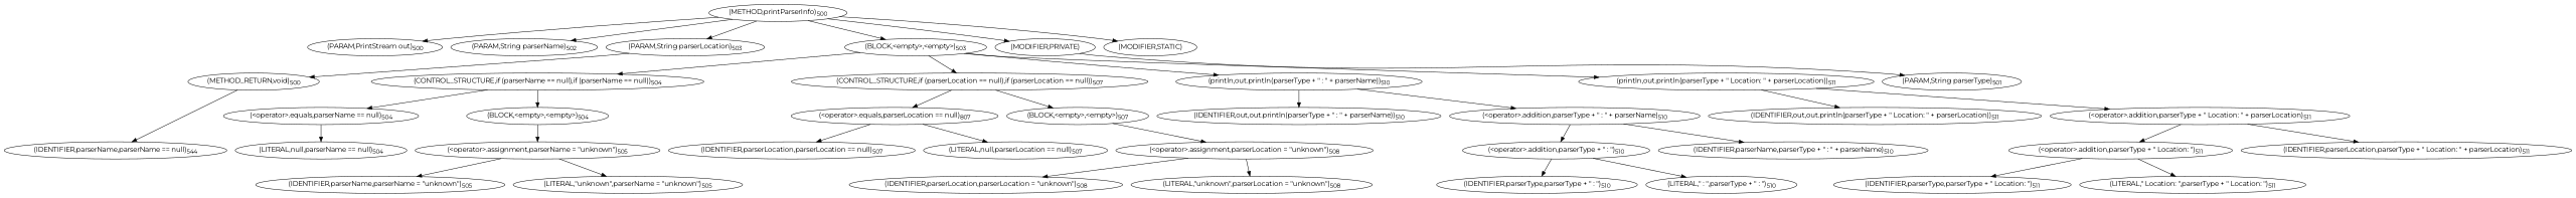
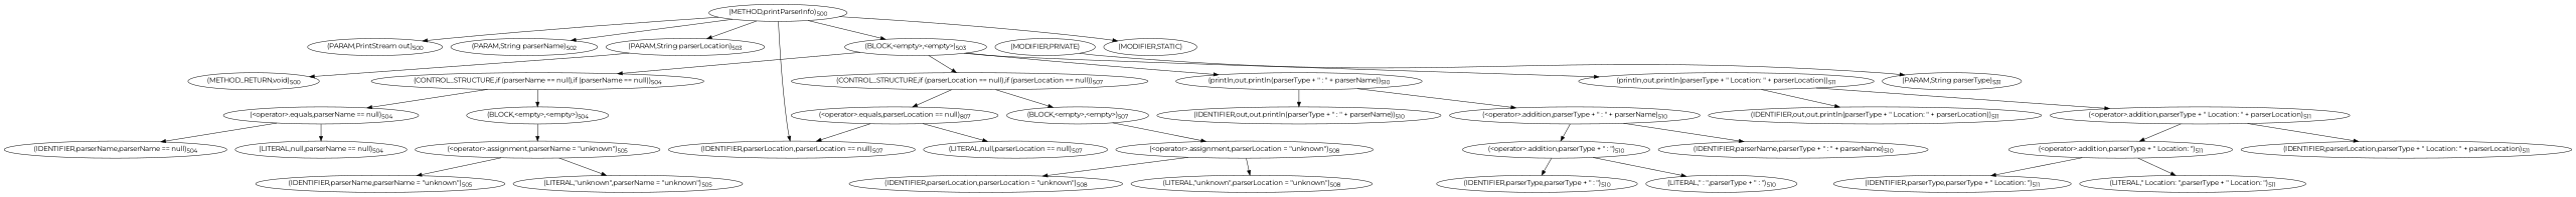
  digraph {
    fontname=Montserrat
    node [fontname=Montserrat]
    edge [fontname=Montserrat]
    n1 [label=<(METHOD,printParserInfo)<SUB>500</SUB>>]
    n2 [label=<(PARAM,PrintStream out)<SUB>500</SUB>>]
    n3 [label=<(PARAM,String parserName)<SUB>502</SUB>>]
    n4 [label=<(PARAM,String parserLocation)<SUB>503</SUB>>]
    n5 [label=<(BLOCK,&lt;empty&gt;,&lt;empty&gt;)<SUB>503</SUB>>]
    n6 [label=<(MODIFIER,PRIVATE)>]
    n7 [label=<(MODIFIER,STATIC)>]
-   n8 [label=<(PARAM,String parserType)<SUB>501</SUB>>]
+   n8 [label=<(PARAM,String parserType)<SUB>531</SUB>>]
    n9 [label=<(METHOD_RETURN,void)<SUB>500</SUB>>]
    n10 [label=<(CONTROL_STRUCTURE,if (parserName == null),if (parserName == null))<SUB>504</SUB>>]
    n11 [label=<(CONTROL_STRUCTURE,if (parserLocation == null),if (parserLocation == null))<SUB>507</SUB>>]
    n12 [label=<(println,out.println(parserType + &quot; : &quot; + parserName))<SUB>510</SUB>>]
    n13 [label=<(println,out.println(parserType + &quot; Location: &quot; + parserLocation))<SUB>511</SUB>>]
    n14 [label=<(&lt;operator&gt;.equals,parserName == null)<SUB>504</SUB>>]
    n15 [label=<(BLOCK,&lt;empty&gt;,&lt;empty&gt;)<SUB>504</SUB>>]
    n16 [label=<(&lt;operator&gt;.equals,parserLocation == null)<SUB>807</SUB>>]
    n17 [label=<(BLOCK,&lt;empty&gt;,&lt;empty&gt;)<SUB>507</SUB>>]
    n18 [label=<(IDENTIFIER,out,out.println(parserType + &quot; : &quot; + parserName))<SUB>510</SUB>>]
    n19 [label=<(&lt;operator&gt;.addition,parserType + &quot; : &quot; + parserName)<SUB>510</SUB>>]
    n20 [label=<(IDENTIFIER,out,out.println(parserType + &quot; Location: &quot; + parserLocation))<SUB>511</SUB>>]
    n21 [label=<(&lt;operator&gt;.addition,parserType + &quot; Location: &quot; + parserLocation)<SUB>511</SUB>>]
-   n22 [label=<(IDENTIFIER,parserName,parserName == null)<SUB>544</SUB>>]
+   n22 [label=<(IDENTIFIER,parserName,parserName == null)<SUB>504</SUB>>]
    n23 [label=<(LITERAL,null,parserName == null)<SUB>504</SUB>>]
    n24 [label=<(&lt;operator&gt;.assignment,parserName = &quot;unknown&quot;)<SUB>505</SUB>>]
    n25 [label=<(IDENTIFIER,parserName,parserName = &quot;unknown&quot;)<SUB>505</SUB>>]
    n26 [label=<(LITERAL,&quot;unknown&quot;,parserName = &quot;unknown&quot;)<SUB>505</SUB>>]
    n27 [label=<(IDENTIFIER,parserLocation,parserLocation == null)<SUB>507</SUB>>]
    n28 [label=<(LITERAL,null,parserLocation == null)<SUB>507</SUB>>]
    n29 [label=<(&lt;operator&gt;.assignment,parserLocation = &quot;unknown&quot;)<SUB>508</SUB>>]
    n30 [label=<(IDENTIFIER,parserLocation,parserLocation = &quot;unknown&quot;)<SUB>508</SUB>>]
    n31 [label=<(LITERAL,&quot;unknown&quot;,parserLocation = &quot;unknown&quot;)<SUB>508</SUB>>]
    n32 [label=<(&lt;operator&gt;.addition,parserType + &quot; : &quot;)<SUB>510</SUB>>]
    n33 [label=<(IDENTIFIER,parserName,parserType + &quot; : &quot; + parserName)<SUB>510</SUB>>]
    n34 [label=<(IDENTIFIER,parserType,parserType + &quot; : &quot;)<SUB>510</SUB>>]
    n35 [label=<(LITERAL,&quot; : &quot;,parserType + &quot; : &quot;)<SUB>510</SUB>>]
    n36 [label=<(&lt;operator&gt;.addition,parserType + &quot; Location: &quot;)<SUB>511</SUB>>]
    n37 [label=<(IDENTIFIER,parserLocation,parserType + &quot; Location: &quot; + parserLocation)<SUB>511</SUB>>]
    n38 [label=<(IDENTIFIER,parserType,parserType + &quot; Location: &quot;)<SUB>511</SUB>>]
    n39 [label=<(LITERAL,&quot; Location: &quot;,parserType + &quot; Location: &quot;)<SUB>511</SUB>>]
    n1 -> n2
    n1 -> n3
    n1 -> n4
    n1 -> n5
-   n1 -> n6
+   n1 -> n27
    n1 -> n7
    n4 -> n9
    n5 -> n10
    n5 -> n11
    n5 -> n12
    n5 -> n13
    n6 -> n8
    n10 -> n14
    n10 -> n15
    n11 -> n16
    n11 -> n17
    n12 -> n18
    n12 -> n19
    n13 -> n20
    n13 -> n21
-   n9 -> n22
+   n14 -> n22
    n14 -> n23
    n15 -> n24
    n16 -> n27
    n16 -> n28
    n17 -> n29
    n19 -> n32
    n19 -> n33
    n21 -> n36
    n21 -> n37
    n24 -> n25
    n24 -> n26
    n29 -> n30
    n29 -> n31
    n32 -> n34
    n32 -> n35
    n36 -> n38
    n36 -> n39
  }
